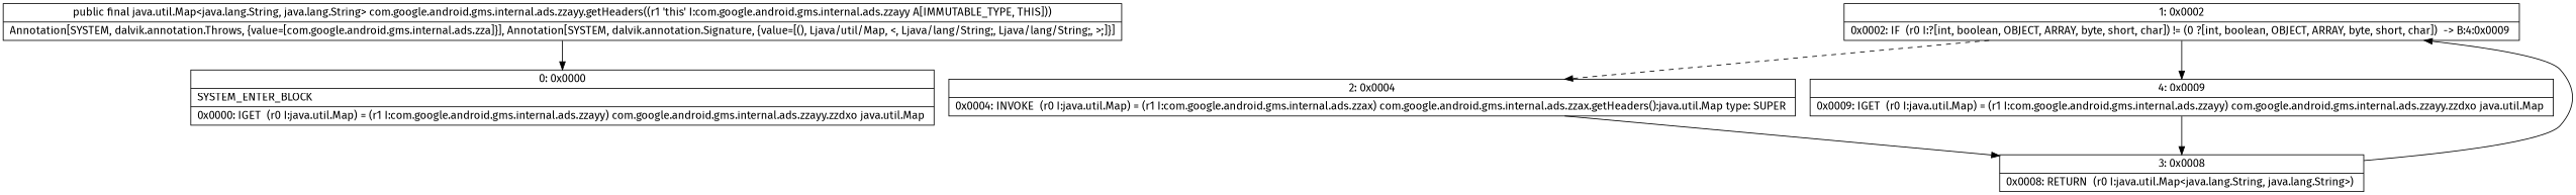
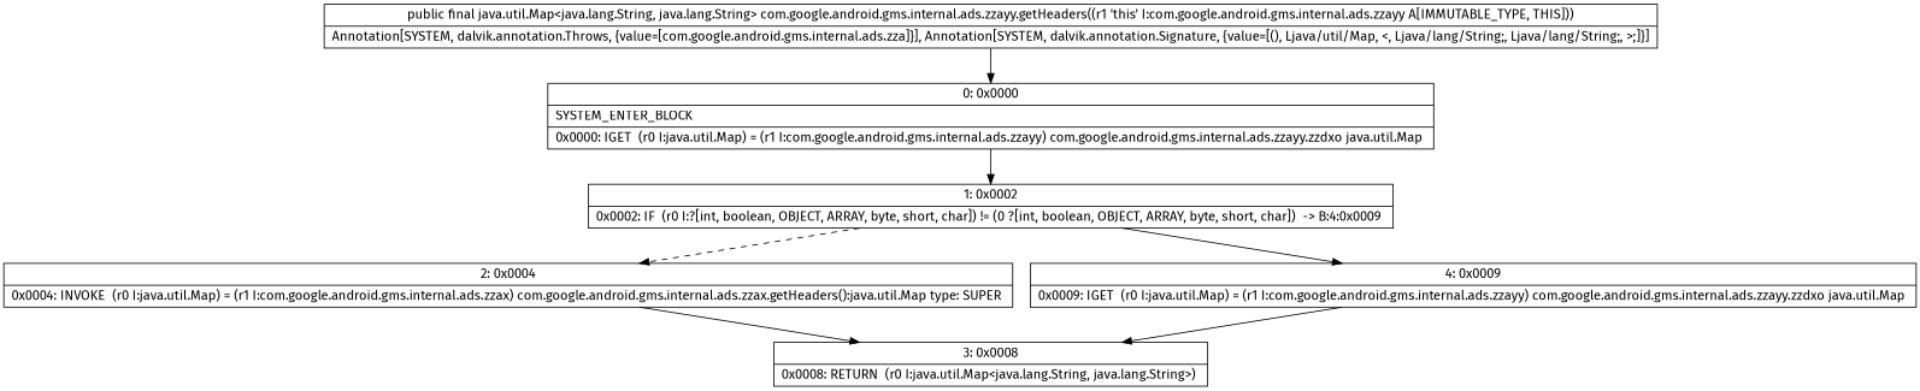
  digraph {
    fontname="Fira Sans"
    node [fontname="Fira Sans" shape=record]
    edge [fontname="Fira Sans"]
    n1 [label="{0\:\ 0x0000|SYSTEM_ENTER_BLOCK\l|0x0000: IGET  (r0 I:java.util.Map) = (r1 I:com.google.android.gms.internal.ads.zzayy) com.google.android.gms.internal.ads.zzayy.zzdxo java.util.Map \l}"]
    n2 [label="{1\:\ 0x0002|0x0002: IF  (r0 I:?[int, boolean, OBJECT, ARRAY, byte, short, char]) != (0 ?[int, boolean, OBJECT, ARRAY, byte, short, char])  \-\> B:4:0x0009 \l}"]
    n3 [label="{2\:\ 0x0004|0x0004: INVOKE  (r0 I:java.util.Map) = (r1 I:com.google.android.gms.internal.ads.zzax) com.google.android.gms.internal.ads.zzax.getHeaders():java.util.Map type: SUPER \l}"]
    n4 [label="{4\:\ 0x0009|0x0009: IGET  (r0 I:java.util.Map) = (r1 I:com.google.android.gms.internal.ads.zzayy) com.google.android.gms.internal.ads.zzayy.zzdxo java.util.Map \l}"]
    n5 [label="{3\:\ 0x0008|0x0008: RETURN  (r0 I:java.util.Map\<java.lang.String, java.lang.String\>) \l}"]
    n6 [label="{public final java.util.Map\<java.lang.String, java.lang.String\> com.google.android.gms.internal.ads.zzayy.getHeaders((r1 'this' I:com.google.android.gms.internal.ads.zzayy A[IMMUTABLE_TYPE, THIS]))  | Annotation[SYSTEM, dalvik.annotation.Throws, \{value=[com.google.android.gms.internal.ads.zza]\}], Annotation[SYSTEM, dalvik.annotation.Signature, \{value=[(), Ljava\/util\/Map, \<, Ljava\/lang\/String;, Ljava\/lang\/String;, \>;]\}]\l}"]
-   n5 -> n2
+   n1 -> n2
    n2 -> n3 [style=dashed]
    n2 -> n4
    n3 -> n5
    n4 -> n5
    n6 -> n1
  }
